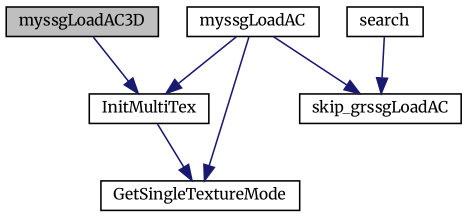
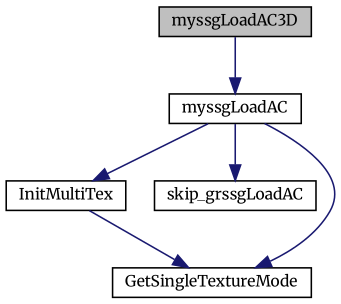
  digraph {
    fontname=Merriweather
    rankdir=TB
    node [color=black fillcolor=white fontname=Merriweather fontsize=10 shape=record style=filled]
    edge [color=midnightblue fontname=Merriweather fontsize=10 labelfontname=Helvetica labelfontsize=10 style=solid]
    n1 [fillcolor=grey75 fontcolor=black height=0.2 label=myssgLoadAC3D width=0.4]
    n2 [height=0.2 label=myssgLoadAC width=0.4]
    n3 [height=0.2 label=InitMultiTex width=0.4]
    n4 [height=0.2 label=skip_grssgLoadAC width=0.4]
    n5 [height=0.2 label=GetSingleTextureMode width=0.4]
-   n6 [height=0.2 label=search width=0.4]
-   n1 -> n3
+   n1 -> n2
    n2 -> n3
    n2 -> n4
    n2 -> n5
    n3 -> n5
-   n6 -> n4
  }
